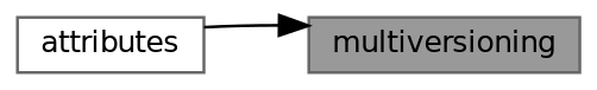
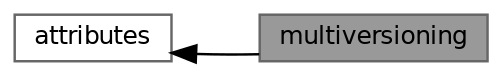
  digraph {
    rankdir=LR
    node [fontname=Helvetica fontsize=10 shape=box style=filled]
    n1 [color=grey40 fillcolor=white height=0.2 label=attributes width=0.4]
    n2 [color=gray40 fillcolor=grey60 fontcolor=black height=0.2 label=multiversioning width=0.4]
-   n2 -> n1 [dir=back fontname=Helvetica fontsize=10 labelfontname=Helvetica labelfontsize=10 shape=plaintext style=solid]
+   n1 -> n2 [dir=back fontname=Helvetica fontsize=10 labelfontname=Helvetica labelfontsize=10 shape=plaintext style=solid]
  }
